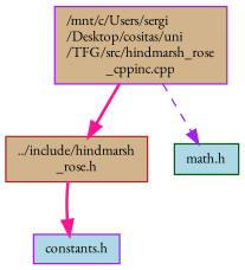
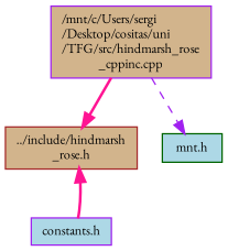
  digraph {
    fontname="EB Garamond"
    node [color=purple fillcolor=tan fontname="EB Garamond" fontsize=10 shape=record style=filled]
    edge [color=deeppink fontname="EB Garamond" fontsize=10 labelfontname=Helvetica labelfontsize=10 style=bold]
    n1 [fontcolor=black height=0.2 label="/mnt/c/Users/sergi\l/Desktop/cositas/uni\l/TFG/src/hindmarsh_rose\l_cppinc.cpp" width=0.4]
    n2 [color=brown height=0.2 label="../include/hindmarsh\l_rose.h" width=0.4]
-   n3 [color=darkgreen fillcolor=lightblue height=0.2 label="math.h" width=0.4]
+   n3 [color=darkgreen fillcolor=lightblue height=0.2 label="mnt.h" width=0.4]
    n4 [fillcolor=lightblue height=0.2 label="constants.h" width=0.4]
    n1 -> n2
    n1 -> n3 [color=purple style=dashed]
-   n2 -> n4
+   n4 -> n2
  }
